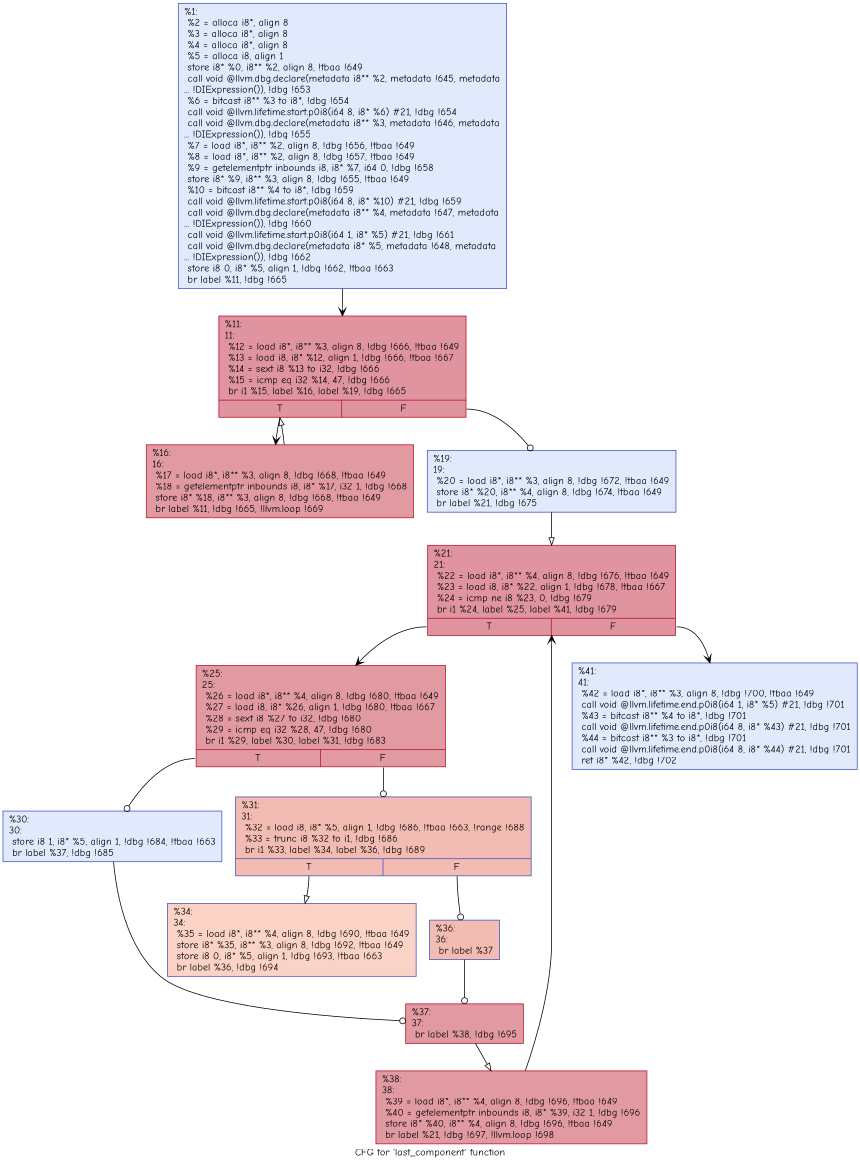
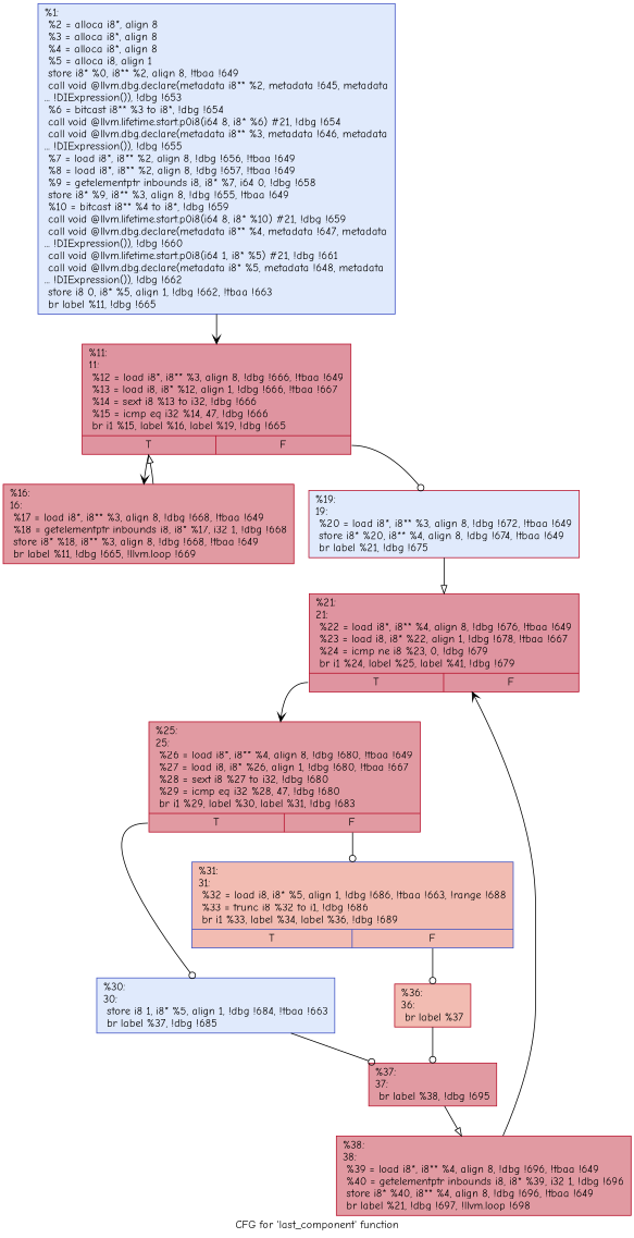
  digraph {
    fontname="Comic Neue"
    label="CFG for 'last_component' function"
    node [color="#3d50c3ff" fillcolor="#b9d0f970" fontname="Comic Neue" shape=record style=filled]
    edge [arrowhead=odot fontname="Comic Neue"]
    n1 [label="{%1:\l  %2 = alloca i8*, align 8\l  %3 = alloca i8*, align 8\l  %4 = alloca i8*, align 8\l  %5 = alloca i8, align 1\l  store i8* %0, i8** %2, align 8, !tbaa !649\l  call void @llvm.dbg.declare(metadata i8** %2, metadata !645, metadata\l... !DIExpression()), !dbg !653\l  %6 = bitcast i8** %3 to i8*, !dbg !654\l  call void @llvm.lifetime.start.p0i8(i64 8, i8* %6) #21, !dbg !654\l  call void @llvm.dbg.declare(metadata i8** %3, metadata !646, metadata\l... !DIExpression()), !dbg !655\l  %7 = load i8*, i8** %2, align 8, !dbg !656, !tbaa !649\l  %8 = load i8*, i8** %2, align 8, !dbg !657, !tbaa !649\l  %9 = getelementptr inbounds i8, i8* %7, i64 0, !dbg !658\l  store i8* %9, i8** %3, align 8, !dbg !655, !tbaa !649\l  %10 = bitcast i8** %4 to i8*, !dbg !659\l  call void @llvm.lifetime.start.p0i8(i64 8, i8* %10) #21, !dbg !659\l  call void @llvm.dbg.declare(metadata i8** %4, metadata !647, metadata\l... !DIExpression()), !dbg !660\l  call void @llvm.lifetime.start.p0i8(i64 1, i8* %5) #21, !dbg !661\l  call void @llvm.dbg.declare(metadata i8* %5, metadata !648, metadata\l... !DIExpression()), !dbg !662\l  store i8 0, i8* %5, align 1, !dbg !662, !tbaa !663\l  br label %11, !dbg !665\l}"]
    n2 [color="#b70d28ff" fillcolor="#b70d2870" label="{%11:\l11:                                               \l  %12 = load i8*, i8** %3, align 8, !dbg !666, !tbaa !649\l  %13 = load i8, i8* %12, align 1, !dbg !666, !tbaa !667\l  %14 = sext i8 %13 to i32, !dbg !666\l  %15 = icmp eq i32 %14, 47, !dbg !666\l  br i1 %15, label %16, label %19, !dbg !665\l|{<s0>T|<s1>F}}"]
    n3 [color="#b70d28ff" fillcolor="#bb1b2c70" label="{%16:\l16:                                               \l  %17 = load i8*, i8** %3, align 8, !dbg !668, !tbaa !649\l  %18 = getelementptr inbounds i8, i8* %17, i32 1, !dbg !668\l  store i8* %18, i8** %3, align 8, !dbg !668, !tbaa !649\l  br label %11, !dbg !665, !llvm.loop !669\l}"]
-   n4 [label="{%19:\l19:                                               \l  %20 = load i8*, i8** %3, align 8, !dbg !672, !tbaa !649\l  store i8* %20, i8** %4, align 8, !dbg !674, !tbaa !649\l  br label %21, !dbg !675\l}"]
+   n4 [color="#b70d28ff" label="{%19:\l19:                                               \l  %20 = load i8*, i8** %3, align 8, !dbg !672, !tbaa !649\l  store i8* %20, i8** %4, align 8, !dbg !674, !tbaa !649\l  br label %21, !dbg !675\l}"]
    n5 [color="#b70d28ff" fillcolor="#b70d2870" label="{%21:\l21:                                               \l  %22 = load i8*, i8** %4, align 8, !dbg !676, !tbaa !649\l  %23 = load i8, i8* %22, align 1, !dbg !678, !tbaa !667\l  %24 = icmp ne i8 %23, 0, !dbg !679\l  br i1 %24, label %25, label %41, !dbg !679\l|{<s0>T|<s1>F}}"]
    n6 [color="#b70d28ff" fillcolor="#bb1b2c70" label="{%25:\l25:                                               \l  %26 = load i8*, i8** %4, align 8, !dbg !680, !tbaa !649\l  %27 = load i8, i8* %26, align 1, !dbg !680, !tbaa !667\l  %28 = sext i8 %27 to i32, !dbg !680\l  %29 = icmp eq i32 %28, 47, !dbg !680\l  br i1 %29, label %30, label %31, !dbg !683\l|{<s0>T|<s1>F}}"]
-   n7 [label="{%41:\l41:                                               \l  %42 = load i8*, i8** %3, align 8, !dbg !700, !tbaa !649\l  call void @llvm.lifetime.end.p0i8(i64 1, i8* %5) #21, !dbg !701\l  %43 = bitcast i8** %4 to i8*, !dbg !701\l  call void @llvm.lifetime.end.p0i8(i64 8, i8* %43) #21, !dbg !701\l  %44 = bitcast i8** %3 to i8*, !dbg !701\l  call void @llvm.lifetime.end.p0i8(i64 8, i8* %44) #21, !dbg !701\l  ret i8* %42, !dbg !702\l}"]
    n8 [label="{%30:\l30:                                               \l  store i8 1, i8* %5, align 1, !dbg !684, !tbaa !663\l  br label %37, !dbg !685\l}"]
    n9 [fillcolor="#e1675170" label="{%31:\l31:                                               \l  %32 = load i8, i8* %5, align 1, !dbg !686, !tbaa !663, !range !688\l  %33 = trunc i8 %32 to i1, !dbg !686\l  br i1 %33, label %34, label %36, !dbg !689\l|{<s0>T|<s1>F}}"]
    n10 [color="#b70d28ff" fillcolor="#bb1b2c70" label="{%37:\l37:                                               \l  br label %38, !dbg !695\l}"]
-   n11 [fillcolor="#f59c7d70" label="{%34:\l34:                                               \l  %35 = load i8*, i8** %4, align 8, !dbg !690, !tbaa !649\l  store i8* %35, i8** %3, align 8, !dbg !692, !tbaa !649\l  store i8 0, i8* %5, align 1, !dbg !693, !tbaa !663\l  br label %36, !dbg !694\l}"]
-   n12 [fillcolor="#e1675170" label="{%36:\l36:                                               \l  br label %37\l}"]
+   n12 [color="#b70d28ff" fillcolor="#e1675170" label="{%36:\l36:                                               \l  br label %37\l}"]
    n13 [color="#b70d28ff" fillcolor="#bb1b2c70" label="{%38:\l38:                                               \l  %39 = load i8*, i8** %4, align 8, !dbg !696, !tbaa !649\l  %40 = getelementptr inbounds i8, i8* %39, i32 1, !dbg !696\l  store i8* %40, i8** %4, align 8, !dbg !696, !tbaa !649\l  br label %21, !dbg !697, !llvm.loop !698\l}"]
    n1 -> n2 [arrowhead=vee]
    n2 -> n3 [arrowhead=vee tailport=s0]
    n2 -> n4 [tailport=s1]
    n3 -> n2 [arrowhead=onormal]
    n4 -> n5 [arrowhead=onormal]
    n5 -> n6 [arrowhead=vee tailport=s0]
-   n5 -> n7 [arrowhead=vee tailport=s1]
    n6 -> n8 [tailport=s0]
    n6 -> n9 [tailport=s1]
    n8 -> n10
-   n9 -> n11 [arrowhead=onormal tailport=s0]
    n9 -> n12 [tailport=s1]
    n10 -> n13 [arrowhead=onormal]
    n12 -> n10
    n13 -> n5 [arrowhead=vee]
  }
